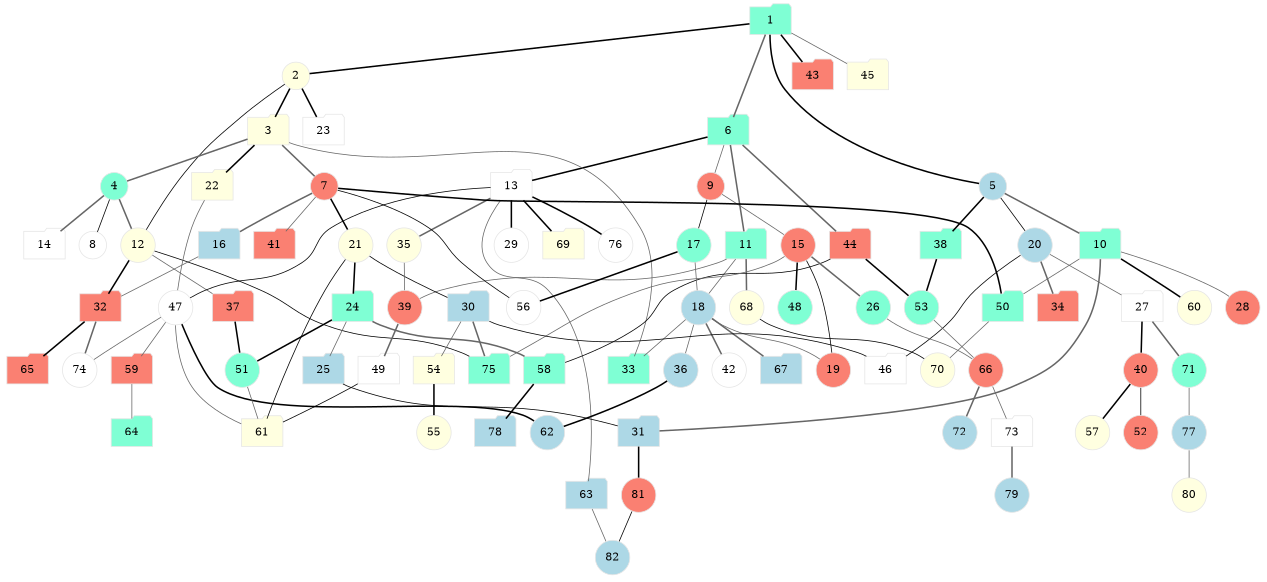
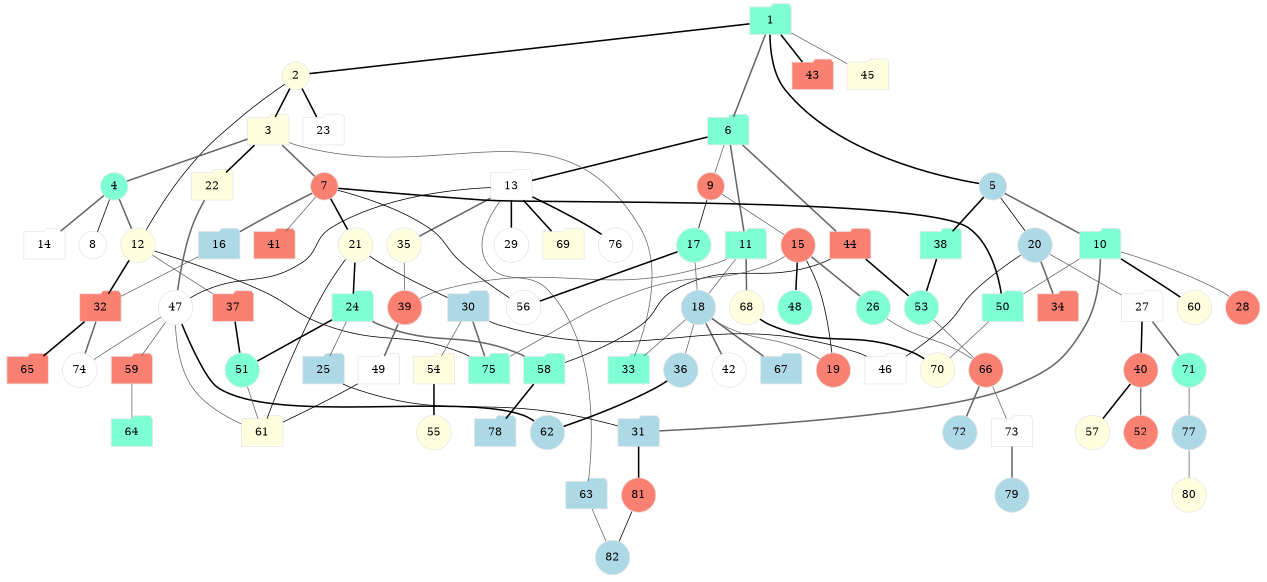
  graph {
    node [color=gray90 fillcolor=aquamarine shape=circle style=filled]
    edge [color=gray40 style=bold]
    1 [shape=folder]
    2 [fillcolor=lightyellow]
    5 [fillcolor=lightblue]
    6 [shape=folder]
    43 [fillcolor=salmon shape=folder]
    45 [fillcolor=lightyellow shape=folder]
    3 [fillcolor=lightyellow shape=folder]
    12 [fillcolor=lightyellow]
    23 [fillcolor=white shape=folder]
    10 [shape=folder]
    20 [fillcolor=lightblue]
    38 [shape=folder]
    9 [fillcolor=salmon]
    11 [shape=folder]
    13 [fillcolor=white shape=folder]
    44 [fillcolor=salmon shape=folder]
    4
    7 [fillcolor=salmon]
    22 [fillcolor=lightyellow shape=folder]
    33 [shape=folder]
    32 [fillcolor=salmon shape=folder]
    37 [fillcolor=salmon shape=folder]
    75 [shape=folder]
    8 [fillcolor=white]
    14 [fillcolor=white shape=folder]
    16 [fillcolor=lightblue shape=folder]
    21 [fillcolor=lightyellow]
    41 [fillcolor=salmon shape=folder]
    50 [shape=folder]
    56 [fillcolor=white]
    47 [fillcolor=white]
    28 [fillcolor=salmon]
    31 [fillcolor=lightblue shape=folder]
    60 [fillcolor=lightyellow]
    27 [fillcolor=white shape=folder]
    34 [fillcolor=salmon shape=folder]
    46 [fillcolor=white shape=folder]
    53
    15 [fillcolor=salmon]
    17
    18 [fillcolor=lightblue]
    39 [fillcolor=salmon]
    68 [fillcolor=lightyellow]
    29 [fillcolor=white]
    35 [fillcolor=lightyellow]
    63 [fillcolor=lightblue shape=folder]
    69 [fillcolor=lightyellow shape=folder]
    76 [fillcolor=white]
    58 [shape=folder]
    24 [shape=folder]
    30 [fillcolor=lightblue shape=folder]
    61 [fillcolor=lightyellow shape=folder]
    70 [fillcolor=lightyellow]
    19 [fillcolor=salmon]
    26
    48
    40 [fillcolor=salmon]
    71
    81 [fillcolor=salmon]
    36 [fillcolor=lightblue]
    42 [fillcolor=white]
    67 [fillcolor=lightblue shape=folder]
    49 [fillcolor=white shape=folder]
    65 [fillcolor=salmon shape=folder]
    74 [fillcolor=white]
    51
    62 [fillcolor=lightblue]
    59 [fillcolor=salmon shape=folder]
    82 [fillcolor=lightblue]
    66 [fillcolor=salmon]
    25 [fillcolor=lightblue shape=folder]
    54 [fillcolor=lightyellow shape=folder]
    78 [fillcolor=lightblue shape=folder]
    72 [fillcolor=lightblue]
    73 [fillcolor=white shape=folder]
    52 [fillcolor=salmon]
    57 [fillcolor=lightyellow]
    77 [fillcolor=lightblue]
    55 [fillcolor=lightyellow]
    64 [shape=folder]
    79 [fillcolor=lightblue]
    80 [fillcolor=lightyellow]
    1 -- 2 [color=black]
    1 -- 5 [color=black]
    1 -- 6
    1 -- 43 [color=black]
    1 -- 45 [style=solid]
    2 -- 3 [color=black]
    2 -- 12 [color=black style=solid]
    2 -- 23 [color=black]
    5 -- 10
    5 -- 20 [color=black style=solid]
    5 -- 38 [color=black]
    6 -- 9 [style=solid]
    6 -- 11
    6 -- 13 [color=black]
    6 -- 44
    3 -- 4
    3 -- 7
    3 -- 22 [color=black]
    3 -- 33 [style=solid]
    12 -- 32 [color=black]
    12 -- 37 [style=solid]
    12 -- 75 [color=black style=solid]
    10 -- 50 [style=solid]
    10 -- 28 [style=solid]
    10 -- 31
    10 -- 60 [color=black]
    20 -- 27 [style=solid]
    20 -- 34
    20 -- 46 [color=black style=solid]
    38 -- 53 [color=black]
    9 -- 15 [style=solid]
    9 -- 17 [color=black style=solid]
    11 -- 18 [style=solid]
    11 -- 39 [style=solid]
    11 -- 68
    13 -- 47 [color=black style=solid]
    13 -- 29 [color=black]
    13 -- 35
    13 -- 63 [style=solid]
    13 -- 69 [color=black]
    13 -- 76 [color=black]
    44 -- 53 [color=black]
    44 -- 58 [color=black style=solid]
    4 -- 12
    4 -- 8 [color=black style=solid]
    4 -- 14
    7 -- 16
    7 -- 21 [color=black]
    7 -- 41 [style=solid]
    7 -- 50 [color=black]
    7 -- 56 [color=black style=solid]
-   22 -- 47 [style=solid]
+   22 -- 47
    32 -- 65 [color=black]
    32 -- 74
    37 -- 51 [color=black]
    16 -- 32 [style=solid]
    21 -- 24 [color=black]
    21 -- 30 [color=black style=solid]
    21 -- 61 [color=black style=solid]
    50 -- 70 [style=solid]
    47 -- 61 [style=solid]
    47 -- 74 [style=solid]
    47 -- 62 [color=black]
    47 -- 59 [style=solid]
    31 -- 81 [color=black]
    27 -- 40 [color=black]
    27 -- 71
    53 -- 66 [style=solid]
    15 -- 75 [style=solid]
    15 -- 19 [color=black style=solid]
    15 -- 26
    15 -- 48 [color=black]
    17 -- 56 [color=black]
    17 -- 18 [style=solid]
    18 -- 33 [style=solid]
    18 -- 19 [style=solid]
    18 -- 36 [style=solid]
    18 -- 42
    18 -- 67
    39 -- 49
-   68 -- 70 [color=black style=solid]
+   68 -- 70 [color=black]
    35 -- 39 [style=solid]
    63 -- 82 [style=solid]
    58 -- 78 [color=black]
    24 -- 58
    24 -- 51 [color=black]
    24 -- 25 [style=solid]
    30 -- 75
    30 -- 46 [color=black style=solid]
    30 -- 54 [style=solid]
    26 -- 66 [style=solid]
    40 -- 52 [color=black style=solid]
    40 -- 57 [color=black]
    71 -- 77 [style=solid]
    81 -- 82 [color=black style=solid]
    36 -- 62 [color=black]
    49 -- 61 [color=black style=solid]
    51 -- 61 [style=solid]
    59 -- 64 [style=solid]
    66 -- 72
    66 -- 73 [style=solid]
    25 -- 31 [color=black style=solid]
    54 -- 55 [color=black]
    73 -- 79
    77 -- 80 [style=solid]
  }
